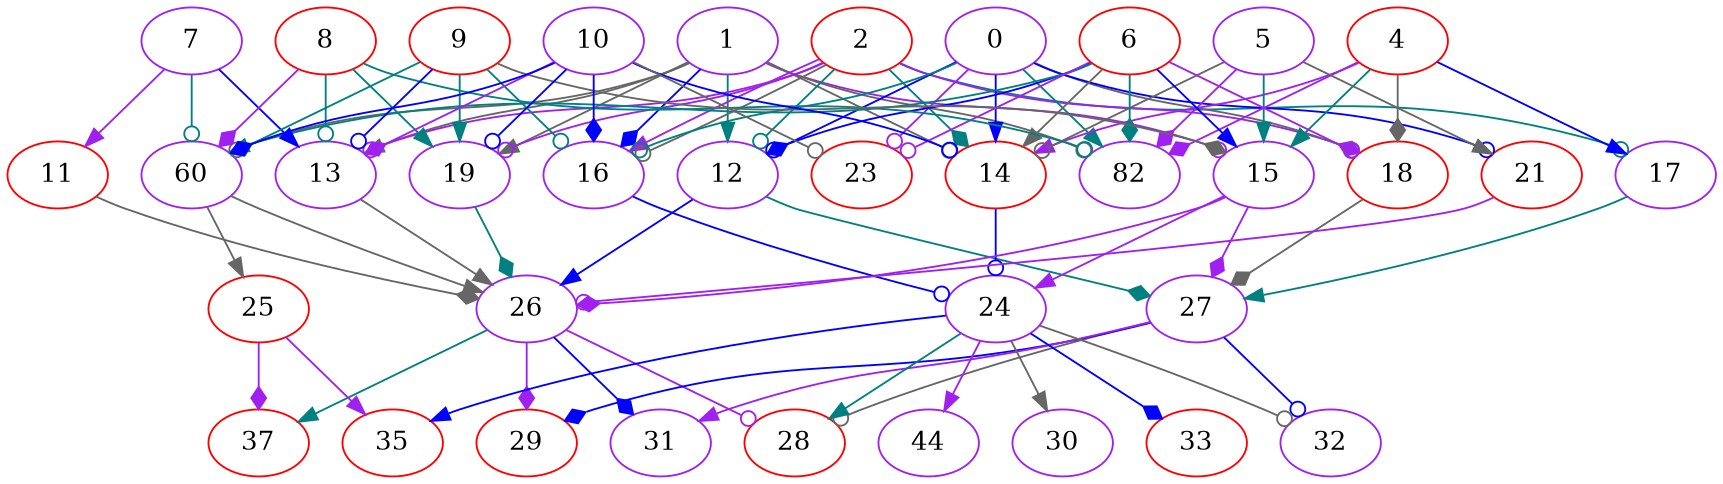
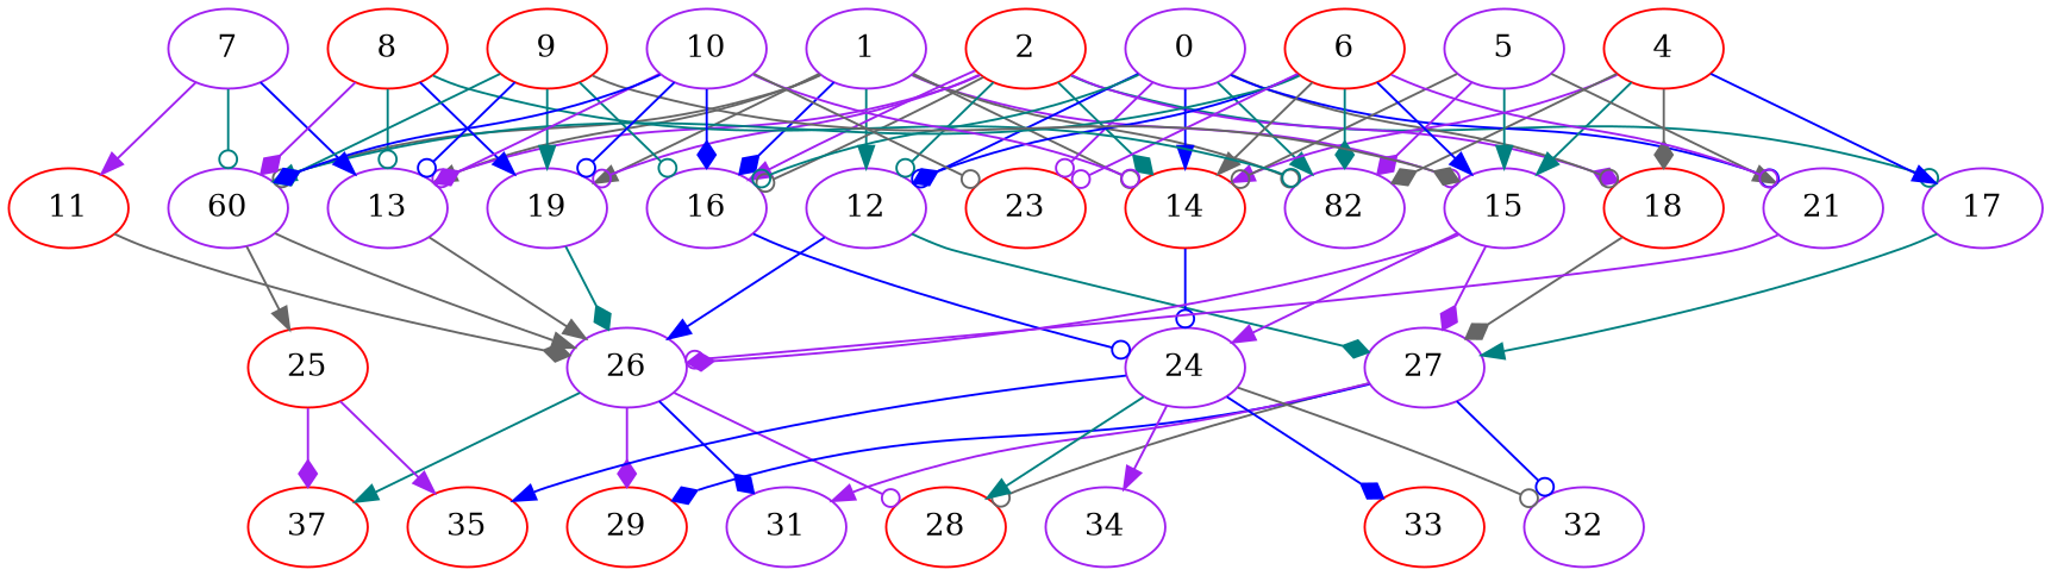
  digraph {
    node [alpha=0.05 color=purple]
    edge [arrowhead=odot color=purple]
    1 [alpha=0.14 expect_size=2475155802404846080]
    12 [alpha=0.18 expect_size=11301685386299044]
    13 [alpha=0.20 expect_size=13486983502817382]
    14 [alpha=0.15 color=red expect_size=1360765325665957]
    15 [alpha=0.04 expect_size=8700639775946591]
    16 [alpha=0.07 expect_size=1895452552269918109696]
    19 [alpha=0.10 expect_size=3241900725692792832]
    n8 [alpha=0.08 expect_size=564902233405235264 label=60]
    n9 [alpha=0.07 expect_size=1649619827018919051264 label=82]
    26 [alpha=0.01 expect_size=12409676037211082]
    27 [alpha=0.17 expect_size=997218902467617536]
    24 [alpha=0.13 expect_size=15799822928531260]
    25 [color=red expect_size=538805967493252775936]
    28 [alpha=0.19 color=red expect_size=1335335482271219]
    37 [alpha=0.06 color=red expect_size=103831577242101612544]
    29 [alpha=0.10 color=red expect_size=860905708593441920]
    31 [alpha=0.08 expect_size=926785532203349573632]
    32 [alpha=0.07 expect_size=25559065935967280]
-   30 [alpha=0.16 expect_size=2205626924587445911552]
    33 [alpha=0.10 color=red expect_size=3359594971256749]
-   34 [alpha=0.13 expect_size=10877936400790064 label=44]
+   34 [alpha=0.13 expect_size=10877936400790064]
    35 [alpha=0.15 color=red expect_size=226854997173488058368]
    2 [alpha=0.13 color=red expect_size=93516733518523040]
    17 [alpha=0.07 expect_size=20756800172435956]
    18 [alpha=0.08 color=red expect_size=317904535988138816]
    n26 [alpha=0.09 expect_size=18572121956911016 label=0]
-   21 [alpha=0.16 color=red expect_size=971366866294653696]
+   21 [alpha=0.16 expect_size=971366866294653696]
    23 [alpha=0.15 color=red expect_size=938389472016085632]
    4 [color=red expect_size=11747605970600104]
    5 [expect_size=15898828067664524]
    6 [alpha=0.20 color=red expect_size=281527894006277603328]
    7 [alpha=0.20 expect_size=564053359669597437952]
    11 [color=red expect_size=1793526654897451264]
    8 [alpha=0.13 color=red expect_size=23828260879891216]
    9 [alpha=0.11 color=red expect_size=200302511593816588288]
    10 [expect_size=308732721999656128]
    1 -> 12 [arrowhead=normal color=teal]
    1 -> 13 [arrowhead=normal color=gray40]
    1 -> 14 [color=gray40]
    1 -> 15
    1 -> 16 [arrowhead=diamond color=blue]
    1 -> 19 [arrowhead=normal color=gray40]
    1 -> n8 [color=gray40]
    1 -> n9 [color=gray40]
    12 -> 26 [arrowhead=normal color=blue]
    12 -> 27 [arrowhead=diamond color=teal]
    13 -> 26 [arrowhead=normal color=gray40]
    14 -> 24 [color=blue]
    15 -> 26 [arrowhead=diamond]
    15 -> 27 [arrowhead=diamond]
    15 -> 24 [arrowhead=normal]
    16 -> 24 [color=blue]
    19 -> 26 [arrowhead=diamond color=teal]
    n8 -> 26 [arrowhead=normal color=gray40]
    n8 -> 25 [arrowhead=normal color=gray40]
    26 -> 28
    26 -> 37 [arrowhead=normal color=teal]
    26 -> 29 [arrowhead=diamond]
    26 -> 31 [arrowhead=diamond color=blue]
    27 -> 28 [color=gray40]
    27 -> 29 [arrowhead=diamond color=blue]
    27 -> 31 [arrowhead=normal]
    27 -> 32 [color=blue]
    24 -> 28 [arrowhead=normal color=teal]
    24 -> 32 [color=gray40]
-   24 -> 30 [arrowhead=normal color=gray40]
    24 -> 33 [arrowhead=diamond color=blue]
    24 -> 34 [arrowhead=normal]
    24 -> 35 [arrowhead=normal color=blue]
    25 -> 37 [arrowhead=diamond]
    25 -> 35 [arrowhead=normal]
    2 -> 12 [color=teal]
    2 -> 13
    2 -> 14 [arrowhead=diamond color=teal]
    2 -> 16 [arrowhead=normal]
    2 -> 16 [color=gray40]
    2 -> 19
    2 -> 17 [color=teal]
    2 -> 18 [arrowhead=diamond]
    17 -> 27 [arrowhead=normal color=teal]
    18 -> 27 [arrowhead=diamond color=gray40]
    n26 -> 12 [arrowhead=diamond color=blue]
    n26 -> 14 [arrowhead=normal color=blue]
    n26 -> 16 [color=teal]
    n26 -> n9 [arrowhead=normal color=teal]
    n26 -> 18 [color=gray40]
    n26 -> 21 [color=blue]
    n26 -> 23
    21 -> 26
    4 -> 14 [arrowhead=normal]
    4 -> 15 [arrowhead=normal color=teal]
-   4 -> n9 [arrowhead=diamond]
+   4 -> n9 [arrowhead=diamond color=gray40]
    4 -> 17 [arrowhead=normal color=blue]
    4 -> 18 [arrowhead=diamond color=gray40]
    5 -> 14 [color=gray40]
    5 -> 15 [arrowhead=normal color=teal]
    5 -> n9 [arrowhead=diamond]
    5 -> 21 [arrowhead=normal color=gray40]
    6 -> 12 [color=blue]
    6 -> 14 [arrowhead=normal color=gray40]
    6 -> 15 [arrowhead=normal color=blue]
    6 -> n8 [arrowhead=normal color=teal]
    6 -> n9 [arrowhead=diamond color=teal]
-   6 -> 18
+   6 -> 21
    6 -> 23
    7 -> 13 [arrowhead=normal color=blue]
    7 -> n8 [color=teal]
    7 -> 11 [arrowhead=normal]
    11 -> 26 [arrowhead=diamond color=gray40]
    8 -> 13 [color=teal]
-   8 -> 19 [arrowhead=normal color=teal]
+   8 -> 19 [arrowhead=normal color=blue]
    8 -> n8 [arrowhead=diamond]
    8 -> n9 [color=teal]
    9 -> 13 [color=blue]
    9 -> 15 [arrowhead=diamond color=gray40]
    9 -> 16 [color=teal]
    9 -> 19 [arrowhead=normal color=teal]
    9 -> n8 [arrowhead=diamond color=teal]
    10 -> 13 [arrowhead=diamond]
-   10 -> 14 [color=blue]
+   10 -> 14
    10 -> 16 [arrowhead=diamond color=blue]
    10 -> 19 [color=blue]
    10 -> n8 [arrowhead=diamond color=blue]
    10 -> 23 [color=gray40]
  }
